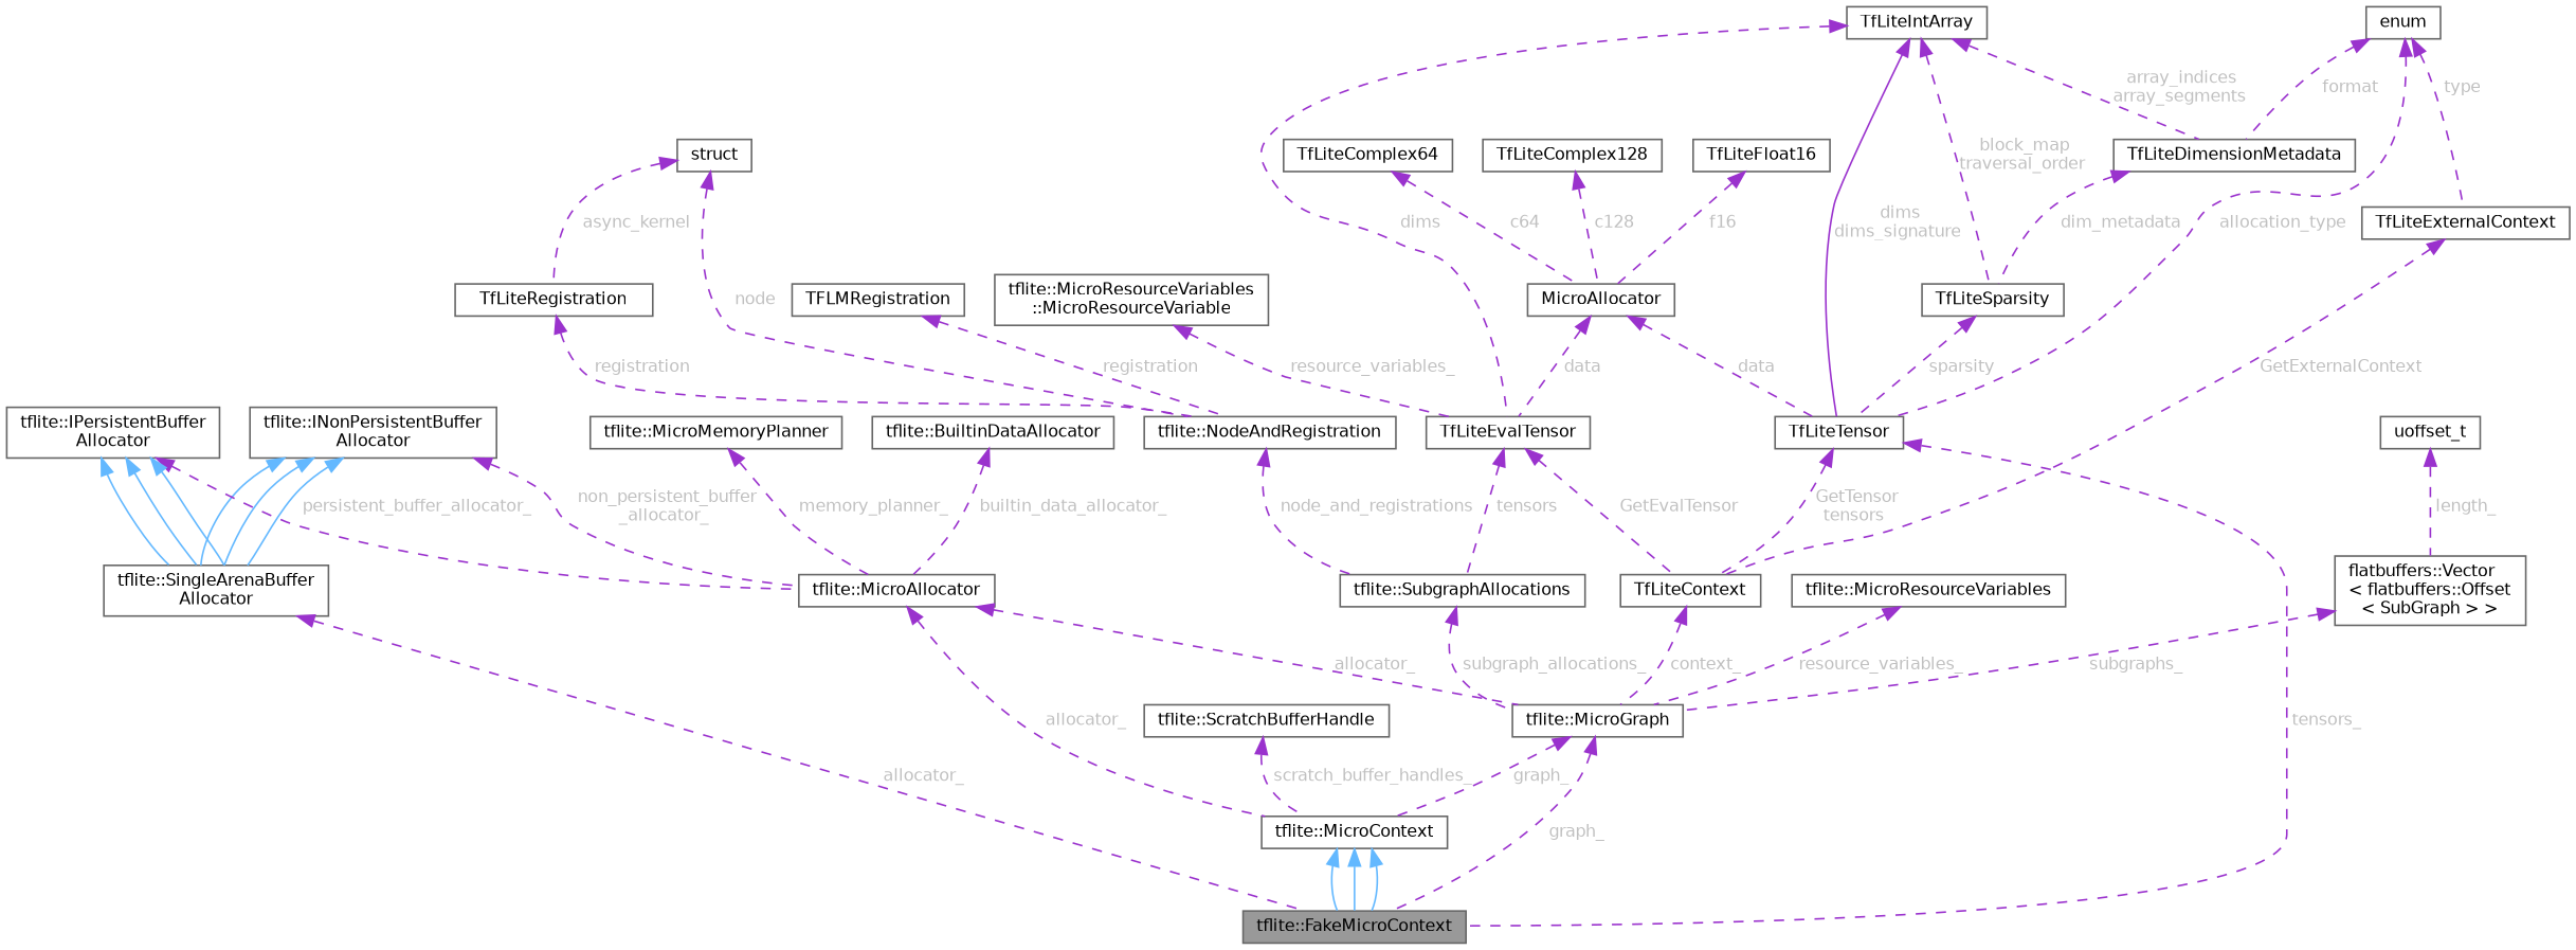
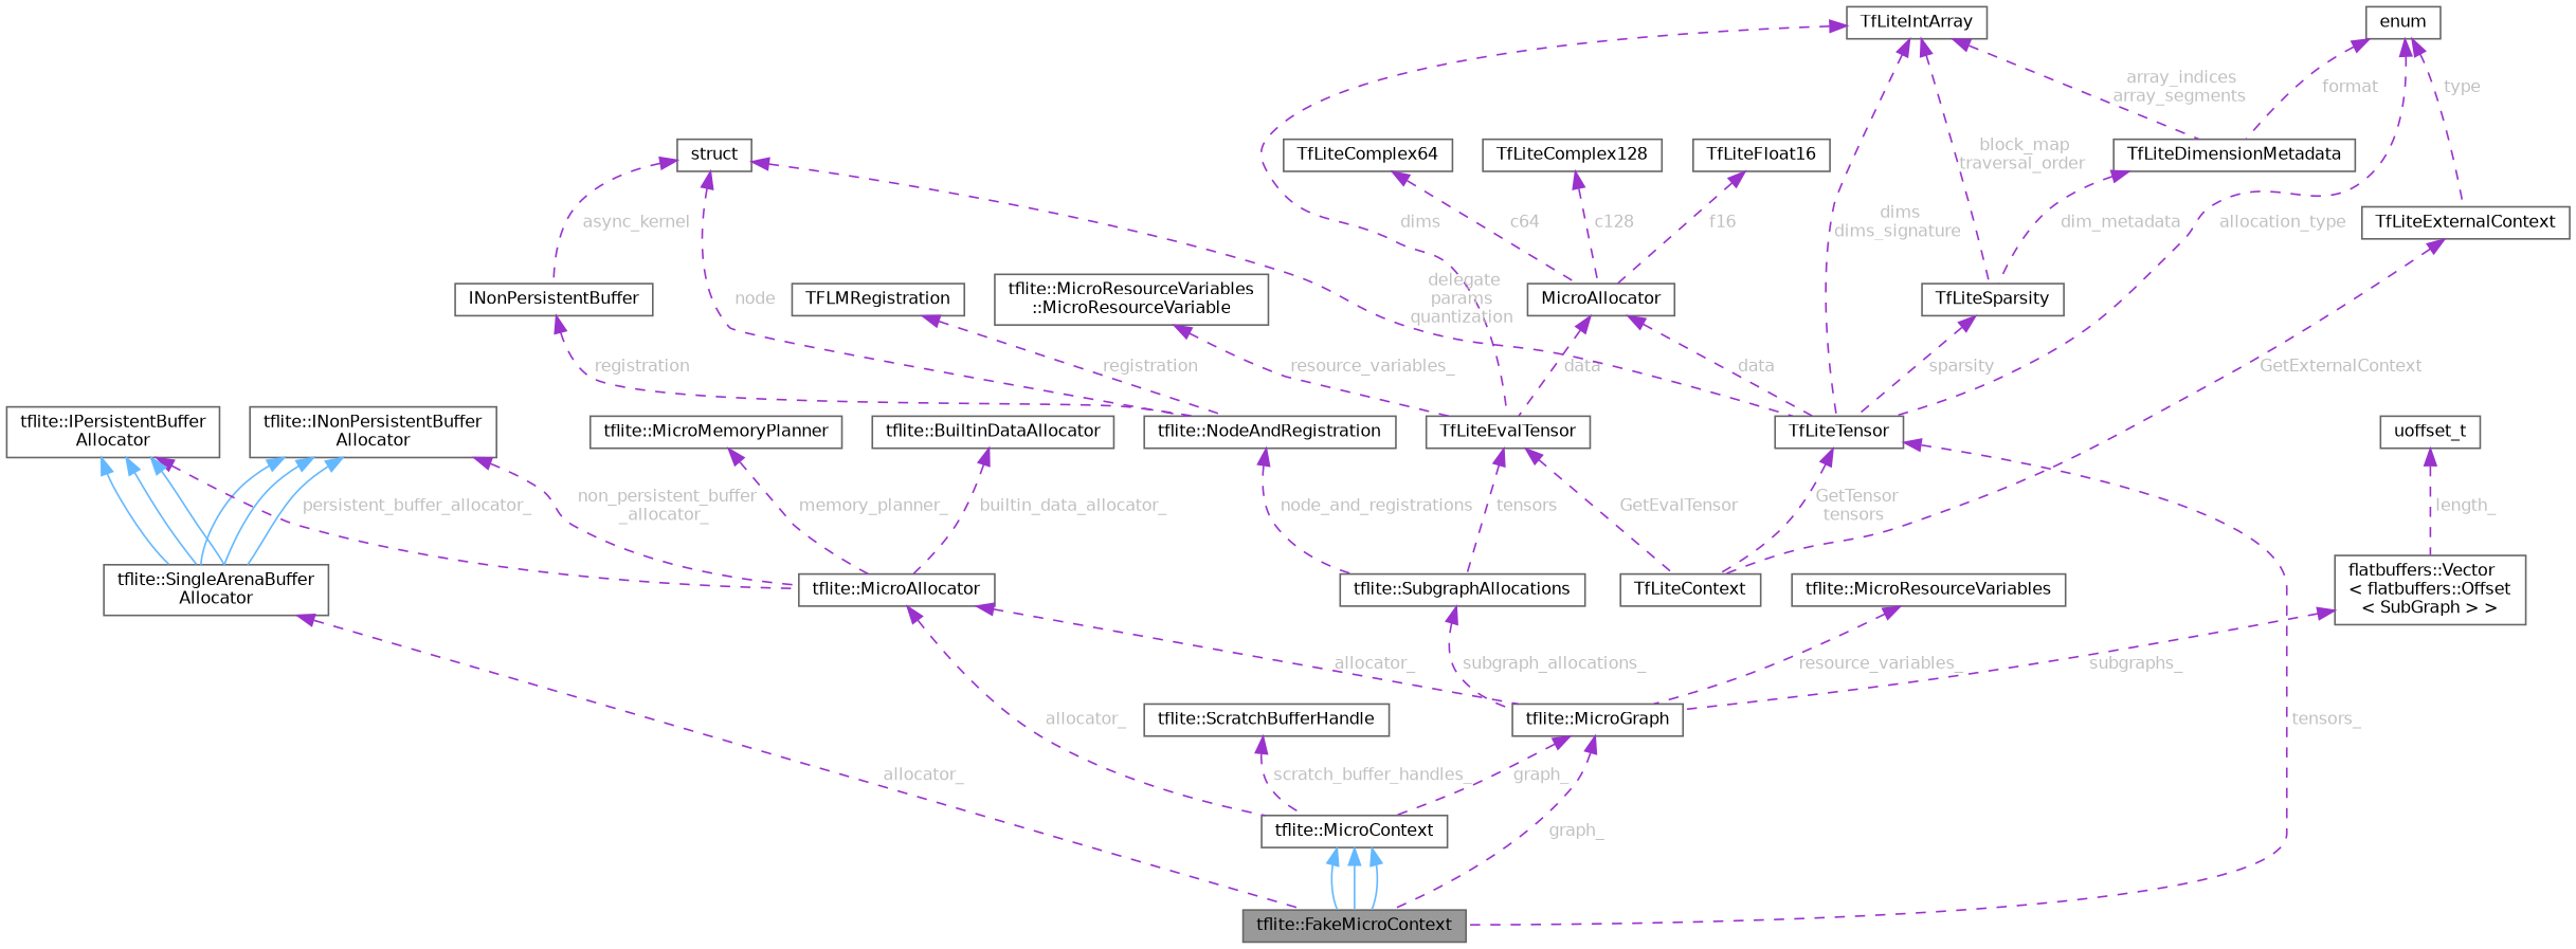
  digraph {
    rankdir=TB
    node [color=gray40 fillcolor=white fontname=Helvetica fontsize=10 shape=box style=filled]
    edge [color=darkorchid3 dir=back fontname=Helvetica fontsize=10 labelfontname=Helvetica labelfontsize=10 style=dashed fontcolor=grey]
    n1 [fillcolor=grey60 fontcolor=black height=0.2 label="tflite::FakeMicroContext" width=0.4]
    n2 [height=0.2 label="tflite::MicroContext" width=0.4]
    n3 [height=0.2 label="tflite::MicroAllocator" width=0.4]
    n4 [height=0.2 label="tflite::MicroGraph" width=0.4]
    n5 [height=0.2 label="tflite::INonPersistentBuffer\lAllocator" width=0.4]
    n6 [height=0.2 label="tflite::SingleArenaBuffer\lAllocator" width=0.4]
    n7 [height=0.2 label="tflite::IPersistentBuffer\lAllocator" width=0.4]
    n8 [height=0.2 label="tflite::BuiltinDataAllocator" width=0.4]
    n9 [height=0.2 label="tflite::MicroMemoryPlanner" width=0.4]
    n10 [height=0.2 label=TfLiteContext width=0.4]
    n11 [height=0.2 label=TfLiteTensor width=0.4]
    n12 [height=0.2 label=MicroAllocator width=0.4]
    n13 [height=0.2 label=TfLiteEvalTensor width=0.4]
    n14 [height=0.2 label="tflite::SubgraphAllocations" width=0.4]
    n15 [height=0.2 label=TfLiteFloat16 width=0.4]
    n16 [height=0.2 label=TfLiteComplex64 width=0.4]
    n17 [height=0.2 label=TfLiteComplex128 width=0.4]
    n18 [height=0.2 label=TfLiteIntArray width=0.4]
    n19 [height=0.2 label=TfLiteSparsity width=0.4]
    n20 [height=0.2 label=TfLiteDimensionMetadata width=0.4]
    n21 [height=0.2 label=struct width=0.4]
    n22 [height=0.2 label="tflite::NodeAndRegistration" width=0.4]
-   n23 [height=0.2 label=TfLiteRegistration width=0.4]
+   n23 [height=0.2 label=INonPersistentBuffer width=0.4]
    n24 [height=0.2 label=enum width=0.4]
    n25 [height=0.2 label=TfLiteExternalContext width=0.4]
    n26 [height=0.2 label=TFLMRegistration width=0.4]
    n27 [height=0.2 label="tflite::MicroResourceVariables" width=0.4]
    n28 [height=0.2 label="tflite::MicroResourceVariables\l::MicroResourceVariable" width=0.4]
    n29 [height=0.2 label="flatbuffers::Vector\l\< flatbuffers::Offset\l\< SubGraph \> \>" width=0.4]
    n30 [height=0.2 label=uoffset_t width=0.4]
    n31 [height=0.2 label="tflite::ScratchBufferHandle" width=0.4]
    n2 -> n1 [color=steelblue1 style=solid fontcolor=""]
    n2 -> n1 [color=steelblue1 style=solid fontcolor=""]
    n2 -> n1 [color=steelblue1 style=solid fontcolor=""]
    n3 -> n2 [label=" allocator_"]
    n3 -> n4 [label=" allocator_"]
    n4 -> n1 [label=" graph_"]
    n4 -> n2 [label=" graph_"]
    n5 -> n3 [label=" non_persistent_buffer\l_allocator_"]
    n5 -> n6 [color=steelblue1 style=solid fontcolor=""]
    n5 -> n6 [color=steelblue1 style=solid fontcolor=""]
    n5 -> n6 [color=steelblue1 style=solid fontcolor=""]
    n6 -> n1 [label=" allocator_"]
    n7 -> n3 [label=" persistent_buffer_allocator_"]
    n7 -> n6 [color=steelblue1 style=solid fontcolor=""]
    n7 -> n6 [color=steelblue1 style=solid fontcolor=""]
    n7 -> n6 [color=steelblue1 style=solid fontcolor=""]
    n8 -> n3 [label=" builtin_data_allocator_"]
    n9 -> n3 [label=" memory_planner_"]
-   n10 -> n4 [label=" context_"]
    n11 -> n1 [label=" tensors_"]
    n11 -> n10 [label=" GetTensor\ntensors"]
    n12 -> n11 [label=" data"]
    n12 -> n13 [label=" data"]
    n13 -> n10 [label=" GetEvalTensor"]
    n13 -> n14 [label=" tensors"]
    n14 -> n4 [label=" subgraph_allocations_"]
    n15 -> n12 [label=" f16"]
    n16 -> n12 [label=" c64"]
    n17 -> n12 [label=" c128"]
-   n18 -> n11 [label=" dims\ndims_signature" style=solid]
+   n18 -> n11 [label=" dims\ndims_signature"]
    n18 -> n13 [label=" dims"]
    n18 -> n19 [label=" block_map\ntraversal_order"]
    n18 -> n20 [label=" array_indices\narray_segments"]
    n19 -> n11 [label=" sparsity"]
    n20 -> n19 [label=" dim_metadata"]
+   n21 -> n11 [label=" delegate\nparams\nquantization"]
    n21 -> n22 [label=" node"]
    n21 -> n23 [label=" async_kernel"]
    n22 -> n14 [label=" node_and_registrations"]
    n23 -> n22 [label=" registration"]
    n24 -> n11 [label=" allocation_type"]
    n24 -> n20 [label=" format"]
    n24 -> n25 [label=" type"]
    n25 -> n10 [label=" GetExternalContext"]
    n26 -> n22 [label=" registration"]
    n27 -> n4 [label=" resource_variables_"]
    n28 -> n13 [label=" resource_variables_"]
    n29 -> n4 [label=" subgraphs_"]
    n30 -> n29 [label=" length_"]
    n31 -> n2 [label=" scratch_buffer_handles_"]
  }
